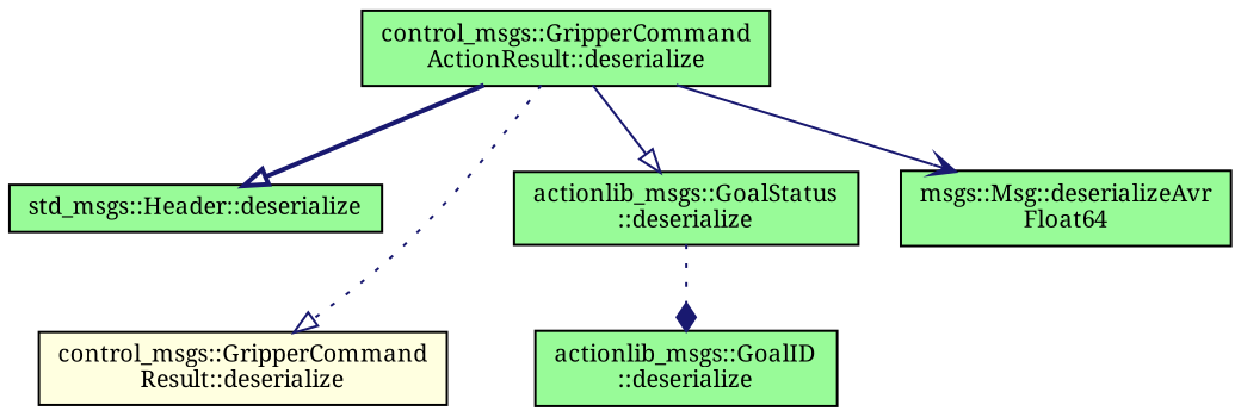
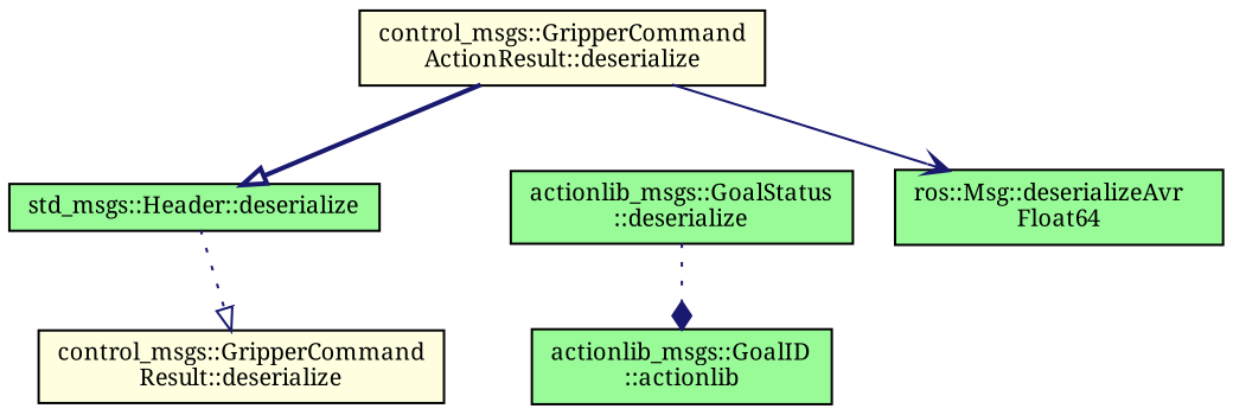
  digraph {
    fontname="Noto Serif"
    rankdir=TB
    node [color=black fillcolor=palegreen fontname="Noto Serif" fontsize=10 shape=record style=filled]
    edge [arrowhead=onormal color=midnightblue fontname="Noto Serif" fontsize=10 labelfontname=Helvetica labelfontsize=10 style=solid]
-   n1 [fontcolor=black height=0.2 label="control_msgs::GripperCommand\lActionResult::deserialize" width=0.4]
+   n1 [fillcolor=lightyellow fontcolor=black height=0.2 label="control_msgs::GripperCommand\lActionResult::deserialize" width=0.4]
    n2 [height=0.2 label="std_msgs::Header::deserialize" width=0.4]
    n3 [height=0.2 label="actionlib_msgs::GoalStatus\l::deserialize" width=0.4]
    n4 [fillcolor=lightyellow height=0.2 label="control_msgs::GripperCommand\lResult::deserialize" width=0.4]
-   n5 [height=0.2 label="msgs::Msg::deserializeAvr\lFloat64" width=0.4]
-   n6 [height=0.2 label="actionlib_msgs::GoalID\l::deserialize" width=0.4]
+   n5 [height=0.2 label="ros::Msg::deserializeAvr\lFloat64" width=0.4]
+   n6 [height=0.2 label="actionlib_msgs::GoalID\l::actionlib" width=0.4]
    n1 -> n2 [style=bold]
-   n1 -> n3
-   n1 -> n4 [style=dotted]
+   n2 -> n4 [style=dotted]
    n1 -> n5 [arrowhead=vee]
    n3 -> n6 [arrowhead=diamond style=dotted]
  }
